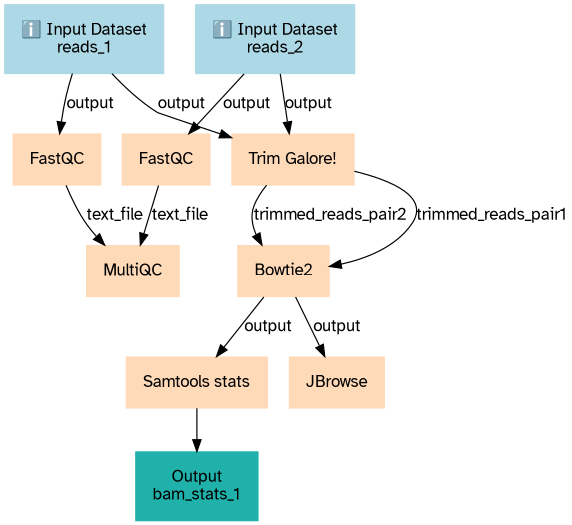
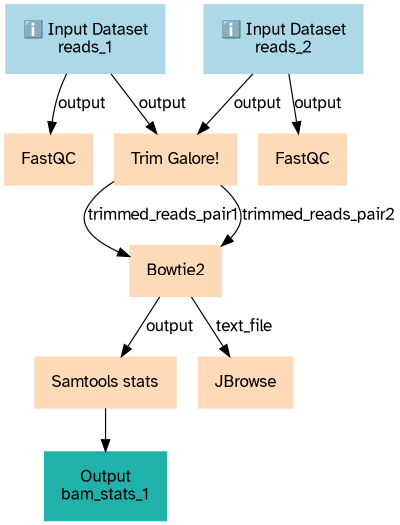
  digraph {
    node [color=peachpuff fontname="Atkinson Hyperlegible" margin="0.2,0.2" shape=box style=filled]
    edge [fontname="Atkinson Hyperlegible"]
    n1 [color=lightblue label="ℹ️ Input Dataset\nreads_1"]
    n2 [label=FastQC]
    n3 [label="Trim Galore!"]
-   n4 [label=MultiQC]
    n5 [label=Bowtie2]
    n6 [color=lightblue label="ℹ️ Input Dataset\nreads_2"]
    n7 [label=FastQC]
    n8 [label="Samtools stats"]
    n9 [label=JBrowse]
    n10 [color=lightseagreen label="Output\nbam_stats_1"]
    n1 -> n2 [label=output]
    n1 -> n3 [label=output]
-   n2 -> n4 [label=text_file]
    n3 -> n5 [label=trimmed_reads_pair1]
    n3 -> n5 [label=trimmed_reads_pair2]
    n5 -> n8 [label=output]
-   n5 -> n9 [label=output]
+   n5 -> n9 [label=text_file]
    n6 -> n3 [label=output]
    n6 -> n7 [label=output]
-   n7 -> n4 [label=text_file]
    n8 -> n10
  }
